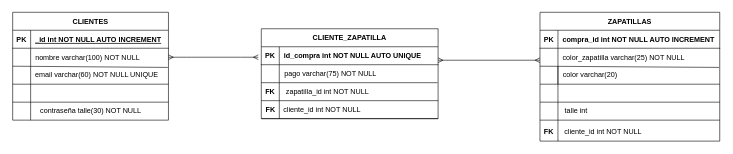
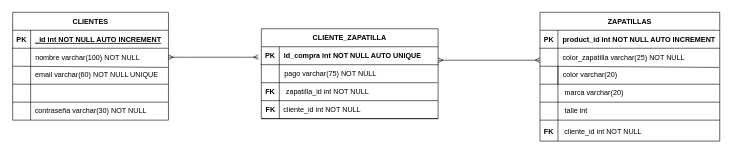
  <mxCell id="0" />
  <mxCell id="1" parent="0" />
  <mxCell id="2" value="CLIENTES" style="shape=table;startSize=30;container=1;collapsible=1;childLayout=tableLayout;fixedRows=1;rowLines=0;fontStyle=1;align=center;resizeLast=1;" parent="1" vertex="1"><mxGeometry x="20" y="20" width="260" height="180" as="geometry" /></mxCell>
  <mxCell id="3" value="" style="shape=partialRectangle;collapsible=0;dropTarget=0;pointerEvents=0;fillColor=none;points=[[0,0.5],[1,0.5]];portConstraint=eastwest;top=0;left=0;right=0;bottom=1;" parent="2" vertex="1"><mxGeometry y="30" width="260" height="30" as="geometry" /></mxCell>
  <mxCell id="4" value="PK" style="shape=partialRectangle;overflow=hidden;connectable=0;fillColor=none;top=0;left=0;bottom=0;right=0;fontStyle=1;" parent="3" vertex="1"><mxGeometry width="30" height="30" as="geometry"><mxRectangle width="30" height="30" as="alternateBounds" /></mxGeometry></mxCell>
  <mxCell id="5" value="_id int NOT NULL AUTO INCREMENT" style="shape=partialRectangle;overflow=hidden;connectable=0;fillColor=none;top=0;left=0;bottom=0;right=0;align=left;spacingLeft=6;fontStyle=5;" parent="3" vertex="1"><mxGeometry x="30" width="230" height="30" as="geometry"><mxRectangle width="230" height="30" as="alternateBounds" /></mxGeometry></mxCell>
  <mxCell id="6" value="" style="shape=partialRectangle;collapsible=0;dropTarget=0;pointerEvents=0;fillColor=none;points=[[0,0.5],[1,0.5]];portConstraint=eastwest;top=0;left=0;right=0;bottom=0;" parent="2" vertex="1"><mxGeometry y="60" width="260" height="30" as="geometry" /></mxCell>
  <mxCell id="7" value="" style="shape=partialRectangle;overflow=hidden;connectable=0;fillColor=none;top=0;left=0;bottom=0;right=0;" parent="6" vertex="1"><mxGeometry width="30" height="30" as="geometry"><mxRectangle width="30" height="30" as="alternateBounds" /></mxGeometry></mxCell>
  <mxCell id="8" value="nombre varchar(100) NOT NULL" style="shape=partialRectangle;overflow=hidden;connectable=0;fillColor=none;top=0;left=0;bottom=0;right=0;align=left;spacingLeft=6;" parent="6" vertex="1"><mxGeometry x="30" width="230" height="30" as="geometry"><mxRectangle width="230" height="30" as="alternateBounds" /></mxGeometry></mxCell>
  <mxCell id="9" value="" style="endArrow=none;html=1;rounded=0;entryX=0.996;entryY=1.067;entryDx=0;entryDy=0;entryPerimeter=0;" edge="1" parent="1" target="6"><mxGeometry width="50" height="50" relative="1" as="geometry"><mxPoint x="20" y="110" as="sourcePoint" /><mxPoint x="270" y="110" as="targetPoint" /></mxGeometry></mxCell>
  <mxCell id="10" value="" style="endArrow=none;html=1;rounded=0;entryX=1.022;entryY=1;entryDx=0;entryDy=0;entryPerimeter=0;" edge="1" parent="1" target="13"><mxGeometry width="50" height="50" relative="1" as="geometry"><mxPoint x="20" y="140" as="sourcePoint" /><mxPoint x="290" y="140" as="targetPoint" /></mxGeometry></mxCell>
  <mxCell id="11" value="" style="endArrow=none;html=1;rounded=0;" edge="1" parent="1"><mxGeometry width="50" height="50" relative="1" as="geometry"><mxPoint x="20" y="170" as="sourcePoint" /><mxPoint x="280" y="170" as="targetPoint" /><Array as="points" /></mxGeometry></mxCell>
  <mxCell id="12" value="" style="endArrow=none;html=1;rounded=0;" edge="1" parent="1"><mxGeometry width="50" height="50" relative="1" as="geometry"><mxPoint x="50" y="200" as="sourcePoint" /><mxPoint x="50" y="110" as="targetPoint" /></mxGeometry></mxCell>
  <mxCell id="13" value="email varchar(60) NOT NULL UNIQUE" style="text;html=1;align=center;verticalAlign=middle;resizable=0;points=[];autosize=1;strokeColor=none;fillColor=none;" vertex="1" parent="1"><mxGeometry x="45" y="110" width="230" height="30" as="geometry" /></mxCell>
- <mxCell id="14" value="contraseña talle(30) NOT NULL" style="text;html=1;align=center;verticalAlign=middle;resizable=0;points=[];autosize=1;strokeColor=none;fillColor=none;" vertex="1" parent="1"><mxGeometry x="45" y="170" width="210" height="30" as="geometry" /></mxCell>
+ <mxCell id="14" value="contraseña varchar(30) NOT NULL" style="text;html=1;align=center;verticalAlign=middle;resizable=0;points=[];autosize=1;strokeColor=none;fillColor=none;" vertex="1" parent="1"><mxGeometry x="45" y="170" width="210" height="30" as="geometry" /></mxCell>
  <mxCell id="15" value="ZAPATILLAS" style="shape=table;startSize=30;container=1;collapsible=1;childLayout=tableLayout;fixedRows=1;rowLines=0;fontStyle=1;align=center;resizeLast=1;" vertex="1" parent="1"><mxGeometry x="900" y="20" width="300" height="215" as="geometry"><mxRectangle x="460" y="135" width="110" height="30" as="alternateBounds" /></mxGeometry></mxCell>
  <mxCell id="16" value="" style="shape=partialRectangle;collapsible=0;dropTarget=0;pointerEvents=0;fillColor=none;points=[[0,0.5],[1,0.5]];portConstraint=eastwest;top=0;left=0;right=0;bottom=1;" vertex="1" parent="15"><mxGeometry y="30" width="300" height="30" as="geometry" /></mxCell>
  <mxCell id="17" value="PK" style="shape=partialRectangle;overflow=hidden;connectable=0;fillColor=none;top=0;left=0;bottom=0;right=0;fontStyle=1;" vertex="1" parent="16"><mxGeometry width="30" height="30" as="geometry"><mxRectangle width="30" height="30" as="alternateBounds" /></mxGeometry></mxCell>
- <mxCell id="18" value="compra_id int NOT NULL AUTO INCREMENT" style="shape=partialRectangle;overflow=hidden;connectable=0;fillColor=none;top=0;left=0;bottom=0;right=0;align=left;spacingLeft=6;fontStyle=1;" vertex="1" parent="16"><mxGeometry x="30" width="270" height="30" as="geometry"><mxRectangle width="270" height="30" as="alternateBounds" /></mxGeometry></mxCell>
+ <mxCell id="18" value="product_id int NOT NULL AUTO INCREMENT" style="shape=partialRectangle;overflow=hidden;connectable=0;fillColor=none;top=0;left=0;bottom=0;right=0;align=left;spacingLeft=6;fontStyle=1;" vertex="1" parent="16"><mxGeometry x="30" width="270" height="30" as="geometry"><mxRectangle width="270" height="30" as="alternateBounds" /></mxGeometry></mxCell>
  <mxCell id="19" value="" style="shape=partialRectangle;collapsible=0;dropTarget=0;pointerEvents=0;fillColor=none;points=[[0,0.5],[1,0.5]];portConstraint=eastwest;top=0;left=0;right=0;bottom=0;" vertex="1" parent="15"><mxGeometry y="60" width="300" height="30" as="geometry" /></mxCell>
  <mxCell id="20" value="" style="shape=partialRectangle;overflow=hidden;connectable=0;fillColor=none;top=0;left=0;bottom=0;right=0;" vertex="1" parent="19"><mxGeometry width="30" height="30" as="geometry"><mxRectangle width="30" height="30" as="alternateBounds" /></mxGeometry></mxCell>
  <mxCell id="21" value="color_zapatilla varchar(25) NOT NULL" style="shape=partialRectangle;overflow=hidden;connectable=0;fillColor=none;top=0;left=0;bottom=0;right=0;align=left;spacingLeft=6;" vertex="1" parent="19"><mxGeometry x="30" width="270" height="30" as="geometry"><mxRectangle width="270" height="30" as="alternateBounds" /></mxGeometry></mxCell>
  <mxCell id="22" style="shape=partialRectangle;collapsible=0;dropTarget=0;pointerEvents=0;fillColor=none;points=[[0,0.5],[1,0.5]];portConstraint=eastwest;top=0;left=0;right=0;bottom=0;" vertex="1" parent="15"><mxGeometry y="90" width="300" height="30" as="geometry" /></mxCell>
  <mxCell id="23" style="shape=partialRectangle;overflow=hidden;connectable=0;fillColor=none;top=0;left=0;bottom=0;right=0;" vertex="1" parent="22"><mxGeometry width="30" height="30" as="geometry"><mxRectangle width="30" height="30" as="alternateBounds" /></mxGeometry></mxCell>
  <mxCell id="24" style="shape=partialRectangle;overflow=hidden;connectable=0;fillColor=none;top=0;left=0;bottom=0;right=0;align=left;spacingLeft=6;" vertex="1" parent="22"><mxGeometry x="30" width="270" height="30" as="geometry"><mxRectangle width="270" height="30" as="alternateBounds" /></mxGeometry></mxCell>
  <mxCell id="25" value="" style="endArrow=none;html=1;rounded=0;entryX=0.996;entryY=1.067;entryDx=0;entryDy=0;entryPerimeter=0;" edge="1" parent="1" target="19"><mxGeometry width="50" height="50" relative="1" as="geometry"><mxPoint x="900" y="110" as="sourcePoint" /><mxPoint x="1150" y="110" as="targetPoint" /></mxGeometry></mxCell>
  <mxCell id="26" value="" style="endArrow=none;html=1;rounded=0;" edge="1" parent="1"><mxGeometry width="50" height="50" relative="1" as="geometry"><mxPoint x="900" y="140" as="sourcePoint" /><mxPoint x="1200" y="140" as="targetPoint" /></mxGeometry></mxCell>
  <mxCell id="27" value="" style="endArrow=none;html=1;rounded=0;" edge="1" parent="1"><mxGeometry width="50" height="50" relative="1" as="geometry"><mxPoint x="900" y="170" as="sourcePoint" /><mxPoint x="1200" y="170" as="targetPoint" /><Array as="points" /></mxGeometry></mxCell>
  <mxCell id="28" value="" style="endArrow=none;html=1;rounded=0;" edge="1" parent="1"><mxGeometry width="50" height="50" relative="1" as="geometry"><mxPoint x="930" y="235" as="sourcePoint" /><mxPoint x="930" y="110" as="targetPoint" /></mxGeometry></mxCell>
+ <mxCell id="29" value="marca varchar(20)" style="text;html=1;align=center;verticalAlign=middle;resizable=0;points=[];autosize=1;strokeColor=none;fillColor=none;" vertex="1" parent="1"><mxGeometry x="930" y="140" width="120" height="30" as="geometry" /></mxCell>
  <mxCell id="30" value="talle int" style="text;html=1;align=center;verticalAlign=middle;resizable=0;points=[];autosize=1;strokeColor=none;fillColor=none;" vertex="1" parent="1"><mxGeometry x="930" y="170" width="60" height="30" as="geometry" /></mxCell>
  <mxCell id="31" value="color varchar(20)&amp;nbsp;" style="text;html=1;align=center;verticalAlign=middle;resizable=0;points=[];autosize=1;strokeColor=none;fillColor=none;" vertex="1" parent="1"><mxGeometry x="925" y="110" width="120" height="30" as="geometry" /></mxCell>
  <mxCell id="32" value="" style="endArrow=none;html=1;rounded=0;" edge="1" parent="1"><mxGeometry width="50" height="50" relative="1" as="geometry"><mxPoint x="1200" y="200" as="sourcePoint" /><mxPoint x="900" y="200" as="targetPoint" /></mxGeometry></mxCell>
  <mxCell id="33" value="&lt;span style=&quot;color: rgb(0, 0, 0); font-family: Helvetica; font-size: 12px; font-style: normal; font-variant-ligatures: normal; font-variant-caps: normal; font-weight: 700; letter-spacing: normal; orphans: 2; text-indent: 0px; text-transform: none; widows: 2; word-spacing: 0px; -webkit-text-stroke-width: 0px; background-color: rgb(251, 251, 251); text-decoration-thickness: initial; text-decoration-style: initial; text-decoration-color: initial; float: none; display: inline !important;&quot;&gt;FK&lt;/span&gt;" style="text;whiteSpace=wrap;html=1;align=center;" vertex="1" parent="1"><mxGeometry x="900" y="205" width="30" height="30" as="geometry" /></mxCell>
  <mxCell id="34" value="cliente_id int NOT NULL" style="text;html=1;align=center;verticalAlign=middle;resizable=0;points=[];autosize=1;strokeColor=none;fillColor=none;" vertex="1" parent="1"><mxGeometry x="930" y="205" width="150" height="30" as="geometry" /></mxCell>
  <mxCell id="35" value="CLIENTE_ZAPATILLA" style="shape=table;startSize=30;container=1;collapsible=1;childLayout=tableLayout;fixedRows=1;rowLines=0;fontStyle=1;align=center;resizeLast=1;" vertex="1" parent="1"><mxGeometry x="434.94" y="47.5" width="295.06" height="150" as="geometry" /></mxCell>
  <mxCell id="36" value="" style="shape=partialRectangle;collapsible=0;dropTarget=0;pointerEvents=0;fillColor=none;points=[[0,0.5],[1,0.5]];portConstraint=eastwest;top=0;left=0;right=0;bottom=1;" vertex="1" parent="35"><mxGeometry y="30" width="295.06" height="30" as="geometry" /></mxCell>
  <mxCell id="37" value="PK" style="shape=partialRectangle;overflow=hidden;connectable=0;fillColor=none;top=0;left=0;bottom=0;right=0;fontStyle=1;" vertex="1" parent="36"><mxGeometry width="30" height="30" as="geometry"><mxRectangle width="30" height="30" as="alternateBounds" /></mxGeometry></mxCell>
  <mxCell id="38" value="id_compra int NOT NULL AUTO UNIQUE" style="shape=partialRectangle;overflow=hidden;connectable=0;fillColor=none;top=0;left=0;bottom=0;right=0;align=left;spacingLeft=6;fontStyle=1;" vertex="1" parent="36"><mxGeometry x="30" width="265.06" height="30" as="geometry"><mxRectangle width="265.06" height="30" as="alternateBounds" /></mxGeometry></mxCell>
  <mxCell id="39" value="" style="shape=partialRectangle;collapsible=0;dropTarget=0;pointerEvents=0;fillColor=none;points=[[0,0.5],[1,0.5]];portConstraint=eastwest;top=0;left=0;right=0;bottom=0;" vertex="1" parent="35"><mxGeometry y="60" width="295.06" height="30" as="geometry" /></mxCell>
  <mxCell id="40" value="" style="shape=partialRectangle;overflow=hidden;connectable=0;fillColor=none;top=0;left=0;bottom=0;right=0;fontStyle=1" vertex="1" parent="39"><mxGeometry width="30" height="30" as="geometry"><mxRectangle width="30" height="30" as="alternateBounds" /></mxGeometry></mxCell>
  <mxCell id="41" value="" style="shape=partialRectangle;overflow=hidden;connectable=0;fillColor=none;top=0;left=0;bottom=0;right=0;align=left;spacingLeft=6;" vertex="1" parent="39"><mxGeometry x="30" width="265.06" height="30" as="geometry"><mxRectangle width="265.06" height="30" as="alternateBounds" /></mxGeometry></mxCell>
  <mxCell id="42" value="" style="endArrow=none;html=1;rounded=0;entryX=0.997;entryY=1;entryDx=0;entryDy=0;entryPerimeter=0;" edge="1" parent="1" target="39"><mxGeometry width="50" height="50" relative="1" as="geometry"><mxPoint x="434.94" y="137.5" as="sourcePoint" /><mxPoint x="684.94" y="137.5" as="targetPoint" /></mxGeometry></mxCell>
  <mxCell id="43" value="" style="endArrow=none;html=1;rounded=0;" edge="1" parent="1"><mxGeometry width="50" height="50" relative="1" as="geometry"><mxPoint x="434.94" y="167.5" as="sourcePoint" /><mxPoint x="730" y="167.5" as="targetPoint" /></mxGeometry></mxCell>
  <mxCell id="44" value="" style="endArrow=none;html=1;rounded=0;" edge="1" parent="1"><mxGeometry width="50" height="50" relative="1" as="geometry"><mxPoint x="434.94" y="197.5" as="sourcePoint" /><mxPoint x="730" y="197.5" as="targetPoint" /><Array as="points" /></mxGeometry></mxCell>
  <mxCell id="45" value="" style="endArrow=none;html=1;rounded=0;exitX=0.875;exitY=1;exitDx=0;exitDy=0;exitPerimeter=0;" edge="1" parent="1" source="48"><mxGeometry width="50" height="50" relative="1" as="geometry"><mxPoint x="464.94" y="227.5" as="sourcePoint" /><mxPoint x="464.94" y="137.5" as="targetPoint" /></mxGeometry></mxCell>
  <mxCell id="46" value="cliente_id int NOT NULL" style="text;html=1;align=left;verticalAlign=middle;resizable=0;points=[];autosize=1;strokeColor=none;fillColor=none;" vertex="1" parent="1"><mxGeometry x="470" y="167.5" width="150" height="30" as="geometry" /></mxCell>
  <mxCell id="47" value="pago varchar(75) NOT NULL" style="text;html=1;align=center;verticalAlign=middle;resizable=0;points=[];autosize=1;strokeColor=none;fillColor=none;" vertex="1" parent="1"><mxGeometry x="460" y="107.5" width="180" height="30" as="geometry" /></mxCell>
  <mxCell id="48" value="&lt;b&gt;FK&lt;/b&gt;" style="text;html=1;align=center;verticalAlign=middle;resizable=0;points=[];autosize=1;strokeColor=none;fillColor=none;" vertex="1" parent="1"><mxGeometry x="430" y="167.5" width="40" height="30" as="geometry" /></mxCell>
  <mxCell id="49" value="FK" style="shape=partialRectangle;overflow=hidden;connectable=0;fillColor=none;top=0;left=0;bottom=0;right=0;fontStyle=1" vertex="1" parent="1"><mxGeometry x="435" y="137.5" width="30" height="30" as="geometry"><mxRectangle width="30" height="30" as="alternateBounds" /></mxGeometry></mxCell>
  <mxCell id="50" value="" style="shape=partialRectangle;collapsible=0;dropTarget=0;pointerEvents=0;fillColor=none;points=[[0,0.5],[1,0.5]];portConstraint=eastwest;top=0;left=0;right=0;bottom=0;" vertex="1" parent="1"><mxGeometry x="380" y="137.5" width="295.06" height="30" as="geometry" /></mxCell>
  <mxCell id="51" value="" style="shape=partialRectangle;overflow=hidden;connectable=0;fillColor=none;top=0;left=0;bottom=0;right=0;fontStyle=1" vertex="1" parent="50"><mxGeometry width="30" height="30" as="geometry"><mxRectangle width="30" height="30" as="alternateBounds" /></mxGeometry></mxCell>
  <mxCell id="52" value="zapatilla_id int NOT NULL" style="shape=partialRectangle;overflow=hidden;connectable=0;fillColor=none;top=0;left=0;bottom=0;right=0;align=center;spacingLeft=6;" vertex="1" parent="50"><mxGeometry x="30" width="265.06" height="30" as="geometry"><mxRectangle width="265.06" height="30" as="alternateBounds" /></mxGeometry></mxCell>
  <mxCell id="53" value="" style="edgeStyle=entityRelationEdgeStyle;fontSize=12;html=1;endArrow=ERmany;startArrow=ERmany;rounded=0;exitX=1;exitY=0.5;exitDx=0;exitDy=0;" edge="1" parent="1" source="6"><mxGeometry width="100" height="100" relative="1" as="geometry"><mxPoint x="320" y="190" as="sourcePoint" /><mxPoint x="430" y="95" as="targetPoint" /></mxGeometry></mxCell>
  <mxCell id="54" value="" style="edgeStyle=entityRelationEdgeStyle;fontSize=12;html=1;endArrow=ERmany;startArrow=ERmany;rounded=0;exitX=1;exitY=0.5;exitDx=0;exitDy=0;" edge="1" parent="1"><mxGeometry width="100" height="100" relative="1" as="geometry"><mxPoint x="730" y="100" as="sourcePoint" /><mxPoint x="900" y="100" as="targetPoint" /></mxGeometry></mxCell>
